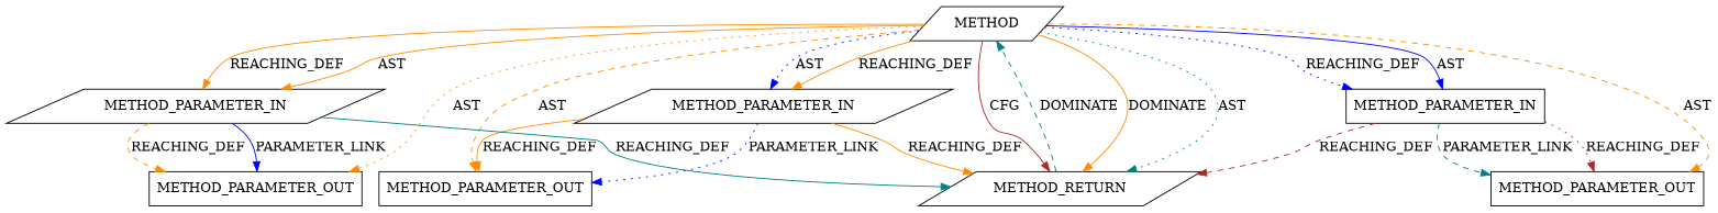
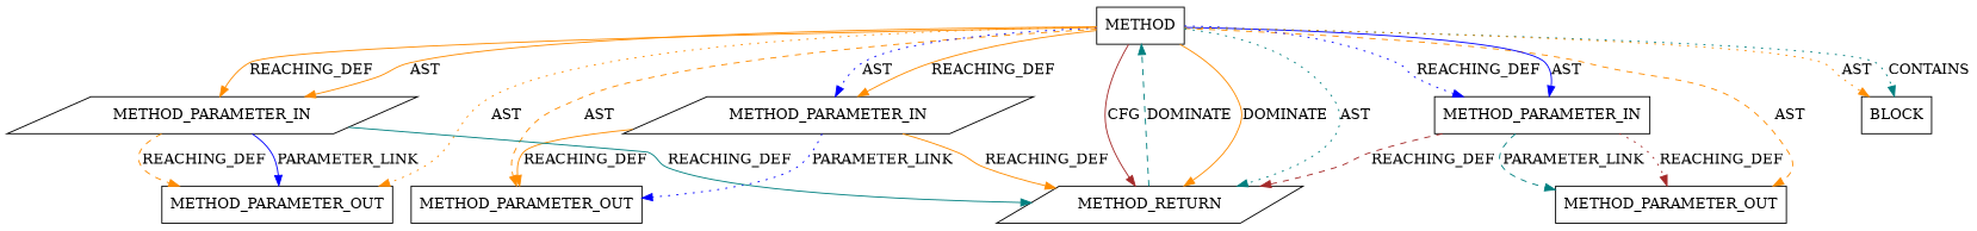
  digraph {
    node [CODE=p3 EVALUATION_STRATEGY=BY_VALUE IS_VARIADIC=false ORDER=1 TYPE_FULL_NAME=ANY shape=box]
    edge [color=darkorange style=solid]
    n1 [INDEX=3 NAME=p3 ORDER=3 label=METHOD_PARAMETER_OUT]
    n2 [CODE=p1 INDEX=1 NAME=p1 label=METHOD_PARAMETER_OUT]
    n3 [CODE=p2 INDEX=2 NAME=p2 ORDER=2 label=METHOD_PARAMETER_OUT]
    n4 [CODE=p1 INDEX=1 NAME=p1 label=METHOD_PARAMETER_IN shape=parallelogram]
    n5 [CODE=RET ORDER=2 label=METHOD_RETURN shape=parallelogram IS_VARIADIC=""]
-   n6 [AST_PARENT_FULL_NAME="<global>" AST_PARENT_TYPE=NAMESPACE_BLOCK CODE="<empty>" FILENAME="<empty>" FULL_NAME=dtls1_get_bitmap IS_EXTERNAL=true NAME=dtls1_get_bitmap ORDER=0 label=METHOD shape=parallelogram EVALUATION_STRATEGY="" IS_VARIADIC="" TYPE_FULL_NAME=""]
+   n6 [AST_PARENT_FULL_NAME="<global>" AST_PARENT_TYPE=NAMESPACE_BLOCK CODE="<empty>" FILENAME="<empty>" FULL_NAME=dtls1_get_bitmap IS_EXTERNAL=true NAME=dtls1_get_bitmap ORDER=0 label=METHOD EVALUATION_STRATEGY="" IS_VARIADIC="" TYPE_FULL_NAME=""]
    n7 [INDEX=3 NAME=p3 ORDER=3 label=METHOD_PARAMETER_IN shape=parallelogram]
    n8 [CODE=p2 INDEX=2 NAME=p2 ORDER=2 label=METHOD_PARAMETER_IN]
+   n9 [ARGUMENT_INDEX=1 CODE="<empty>" label=BLOCK EVALUATION_STRATEGY="" IS_VARIADIC=""]
    n4 -> n2 [VARIABLE=p1 label=REACHING_DEF]
    n4 -> n2 [color=blue label=PARAMETER_LINK style=dotted]
    n4 -> n5 [VARIABLE=p1 label=REACHING_DEF]
    n5 -> n6 [color=teal label=DOMINATE style=dashed]
    n6 -> n1 [label=AST style=dotted]
    n6 -> n2 [label=AST style=dashed]
    n6 -> n3 [label=AST style=dashed]
    n6 -> n4 [label=REACHING_DEF]
    n6 -> n4 [color=blue label=AST style=dotted]
    n6 -> n5 [label=DOMINATE]
    n6 -> n5 [color=teal label=AST style=dotted]
    n6 -> n5 [color=brown label=CFG]
    n6 -> n7 [label=REACHING_DEF]
    n6 -> n7 [label=AST]
    n6 -> n8 [color=blue label=AST]
    n6 -> n8 [color=blue label=REACHING_DEF style=dotted]
+   n6 -> n9 [color=teal label=CONTAINS style=dotted]
+   n6 -> n9 [label=AST style=dotted]
    n7 -> n1 [color=blue label=PARAMETER_LINK]
    n7 -> n1 [VARIABLE=p3 label=REACHING_DEF style=dashed]
    n7 -> n5 [VARIABLE=p3 color=teal label=REACHING_DEF]
    n8 -> n3 [VARIABLE=p2 color=brown label=REACHING_DEF style=dotted]
    n8 -> n3 [color=teal label=PARAMETER_LINK style=dashed]
    n8 -> n5 [VARIABLE=p2 color=brown label=REACHING_DEF style=dashed]
  }
